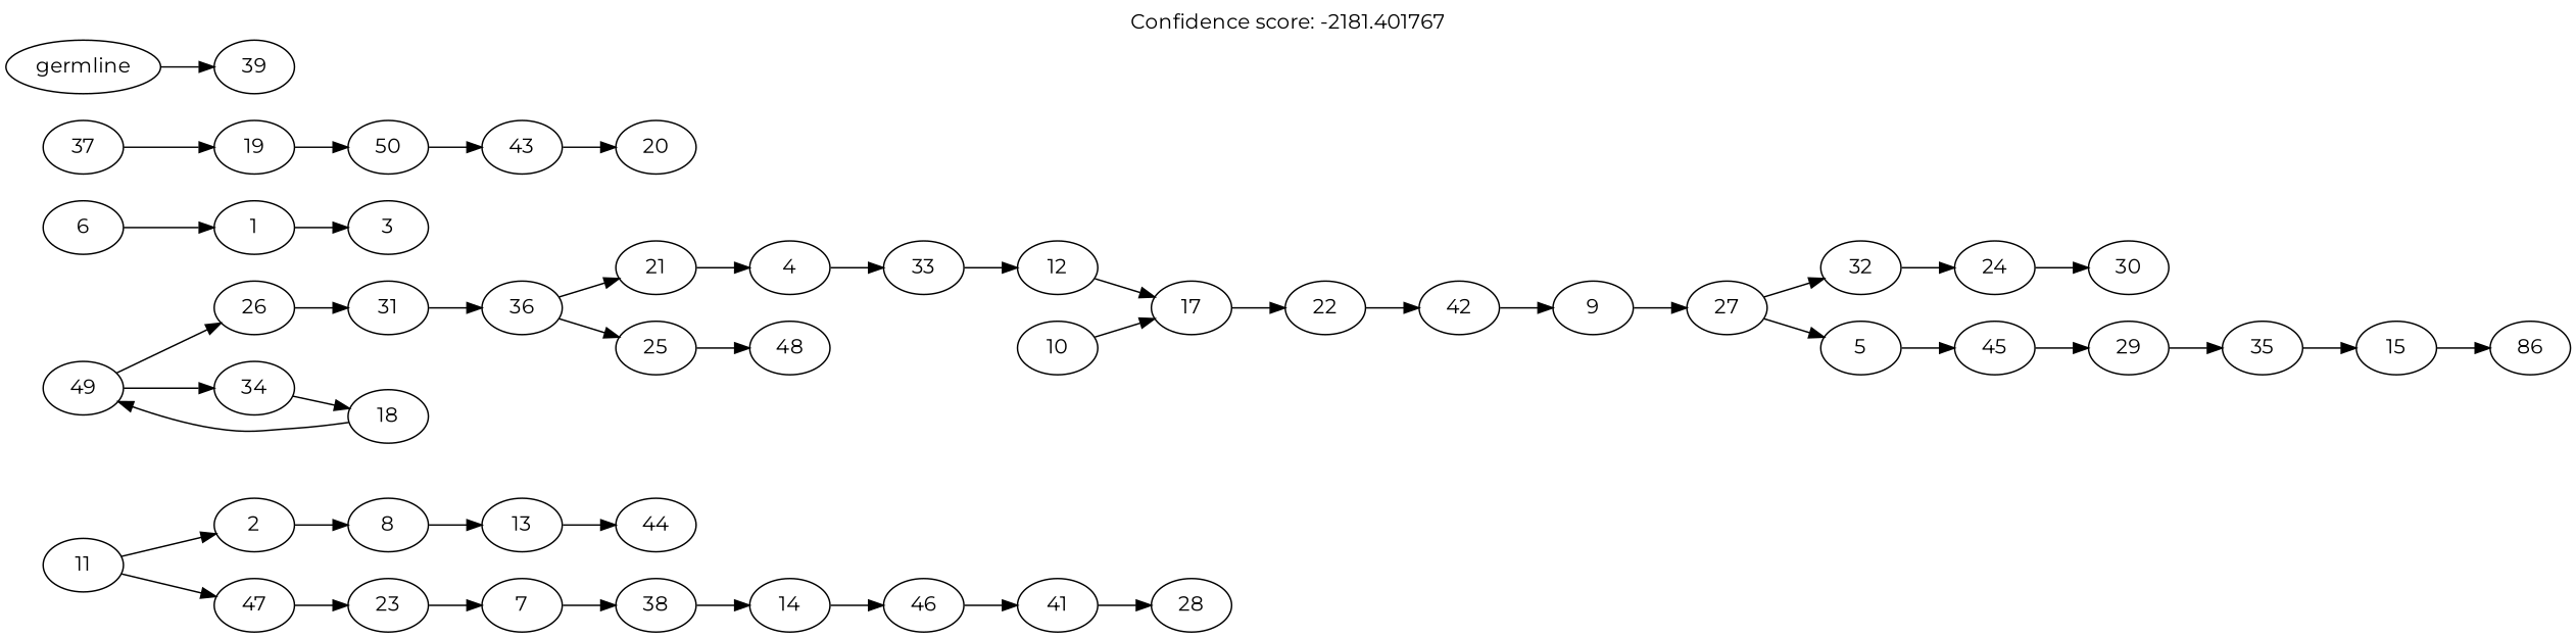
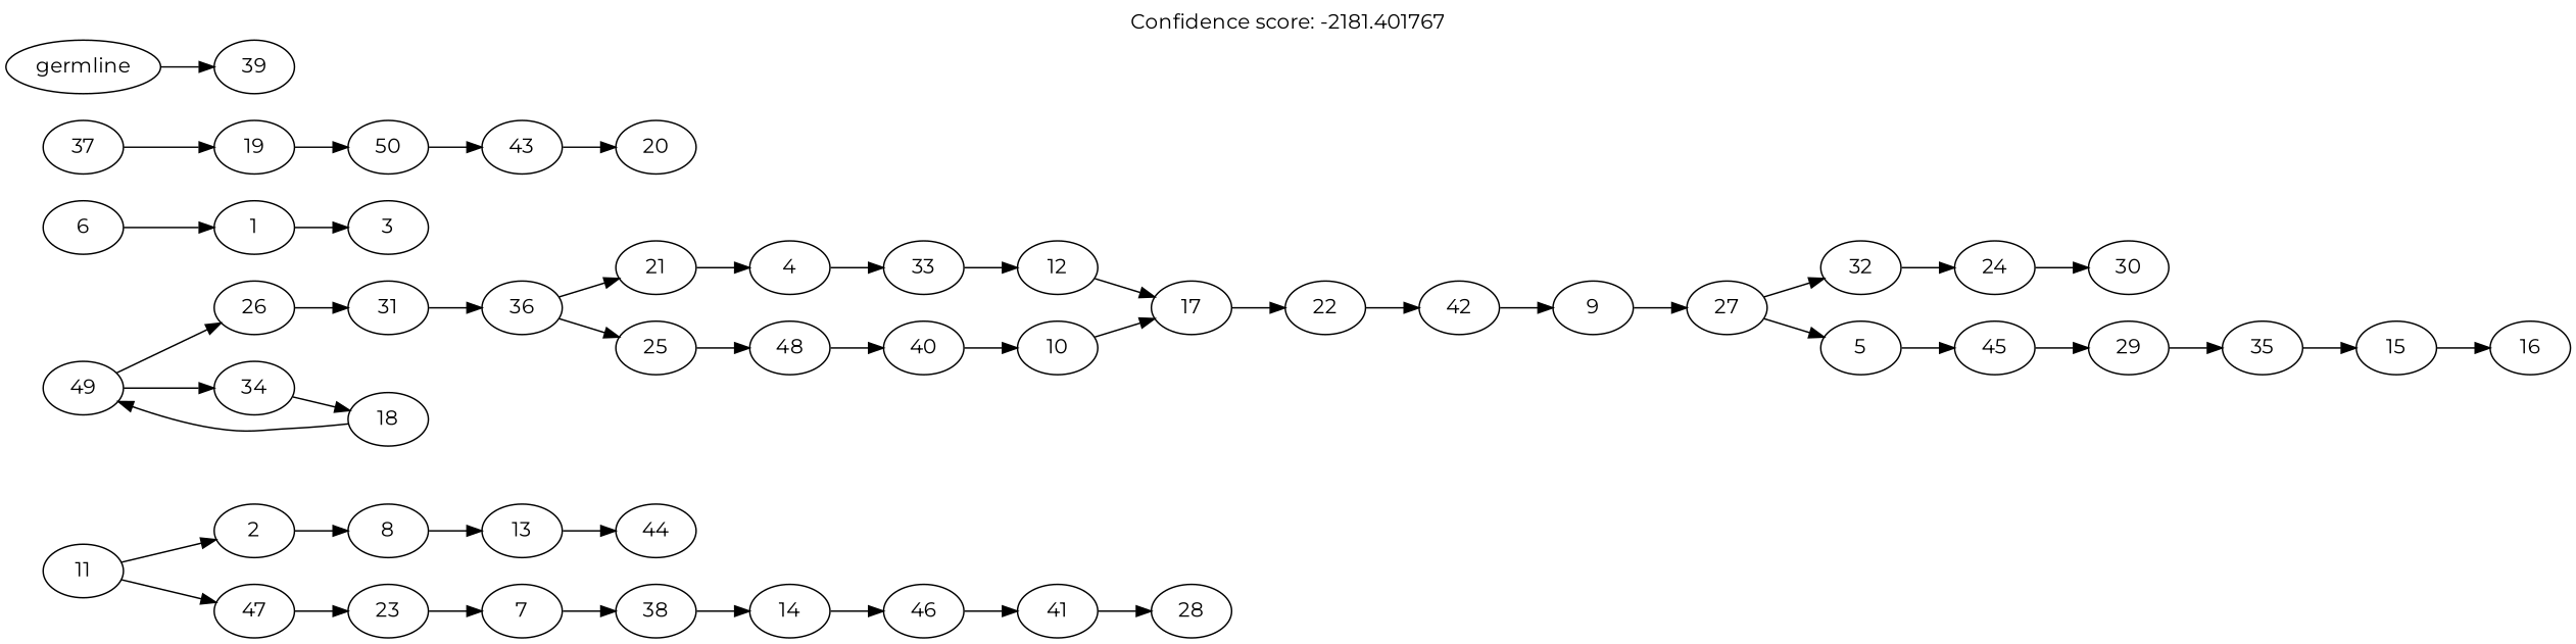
  digraph {
    fontname=Montserrat
    label="Confidence score: -2181.401767"
    labelloc=t
    rankdir=LR
    node [fontname=Montserrat]
    edge [fontname=Montserrat]
    n1 [label=13]
    n2 [label=44]
    n3 [label=8]
    n4 [label=2]
    n5 [label=41]
    n6 [label=28]
    n7 [label=46]
    n8 [label=14]
    n9 [label=38]
    n10 [label=7]
    n11 [label=23]
    n12 [label=47]
    n13 [label=11]
    n14 [label=30]
    n15 [label=24]
    n16 [label=32]
    n17 [label=15]
-   n18 [label=86]
+   n18 [label=16]
    n19 [label=35]
    n20 [label=29]
    n21 [label=45]
    n22 [label=5]
    n23 [label=27]
    n24 [label=9]
    n25 [label=42]
    n26 [label=22]
    n27 [label=17]
    n28 [label=12]
    n29 [label=33]
    n30 [label=4]
    n31 [label=21]
    n32 [label=1]
    n33 [label=3]
    n34 [label=6]
    n35 [label=10]
+   n36 [label=40]
    n37 [label=48]
    n38 [label=25]
    n39 [label=36]
    n40 [label=31]
    n41 [label=26]
    n42 [label=49]
    n43 [label=34]
    n44 [label=18]
    n45 [label=20]
    n46 [label=43]
    n47 [label=50]
    n48 [label=19]
    n49 [label=37]
    n50 [label=39]
    n51 [label=germline]
    n1 -> n2
    n3 -> n1
    n4 -> n3
    n5 -> n6
    n7 -> n5
    n8 -> n7
    n9 -> n8
    n10 -> n9
    n11 -> n10
    n12 -> n11
    n13 -> n4
    n13 -> n12
    n15 -> n14
    n16 -> n15
    n17 -> n18
    n19 -> n17
    n20 -> n19
    n21 -> n20
    n22 -> n21
    n23 -> n16
    n23 -> n22
    n24 -> n23
    n25 -> n24
    n26 -> n25
    n27 -> n26
    n28 -> n27
    n29 -> n28
    n30 -> n29
    n31 -> n30
    n32 -> n33
    n34 -> n32
    n35 -> n27
+   n36 -> n35
+   n37 -> n36
    n38 -> n37
    n39 -> n31
    n39 -> n38
    n40 -> n39
    n41 -> n40
    n42 -> n41
    n42 -> n43
    n43 -> n44
    n44 -> n42
    n46 -> n45
    n47 -> n46
    n48 -> n47
    n49 -> n48
    n51 -> n50
  }
